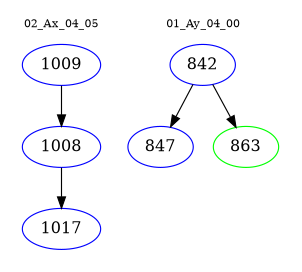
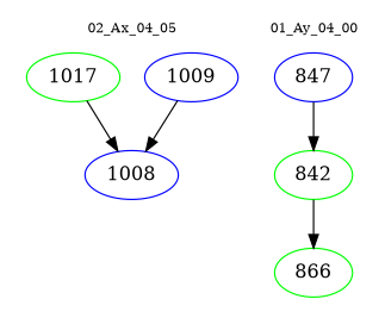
  digraph {
    node [color=blue]
    edge [color=black]
    n1 [label=1009]
    n2 [label=1008]
-   n3 [label=1017]
+   n3 [color=green label=1017]
    n4 [label=847]
-   n5 [label=842]
-   n6 [color=green label=863]
+   n5 [color=green label=842]
+   n6 [color=green label=866]
    subgraph cluster_1 {
      color=white
      fontsize=10
      label="02_Ax_04_05"
      n1
      n2
      n3
    }
    subgraph cluster_2 {
      color=white
      fontsize=10
      label="01_Ay_04_00"
      n4
      n5
      n6
    }
    n1 -> n2
-   n2 -> n3
-   n5 -> n4
+   n3 -> n2
+   n4 -> n5
    n5 -> n6
  }
